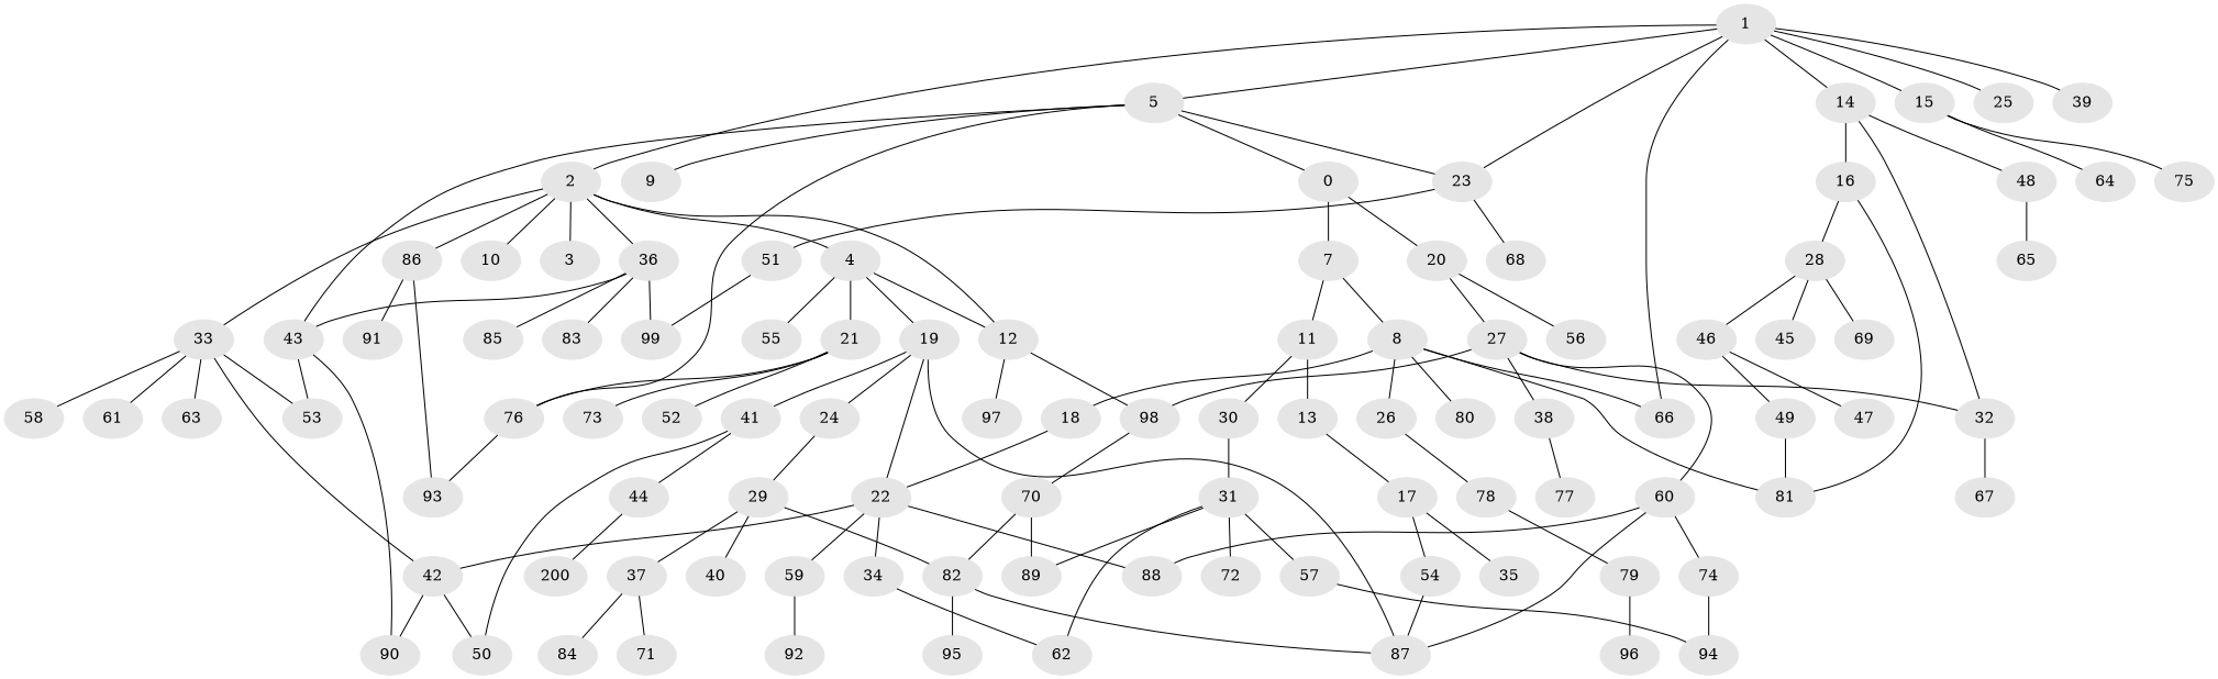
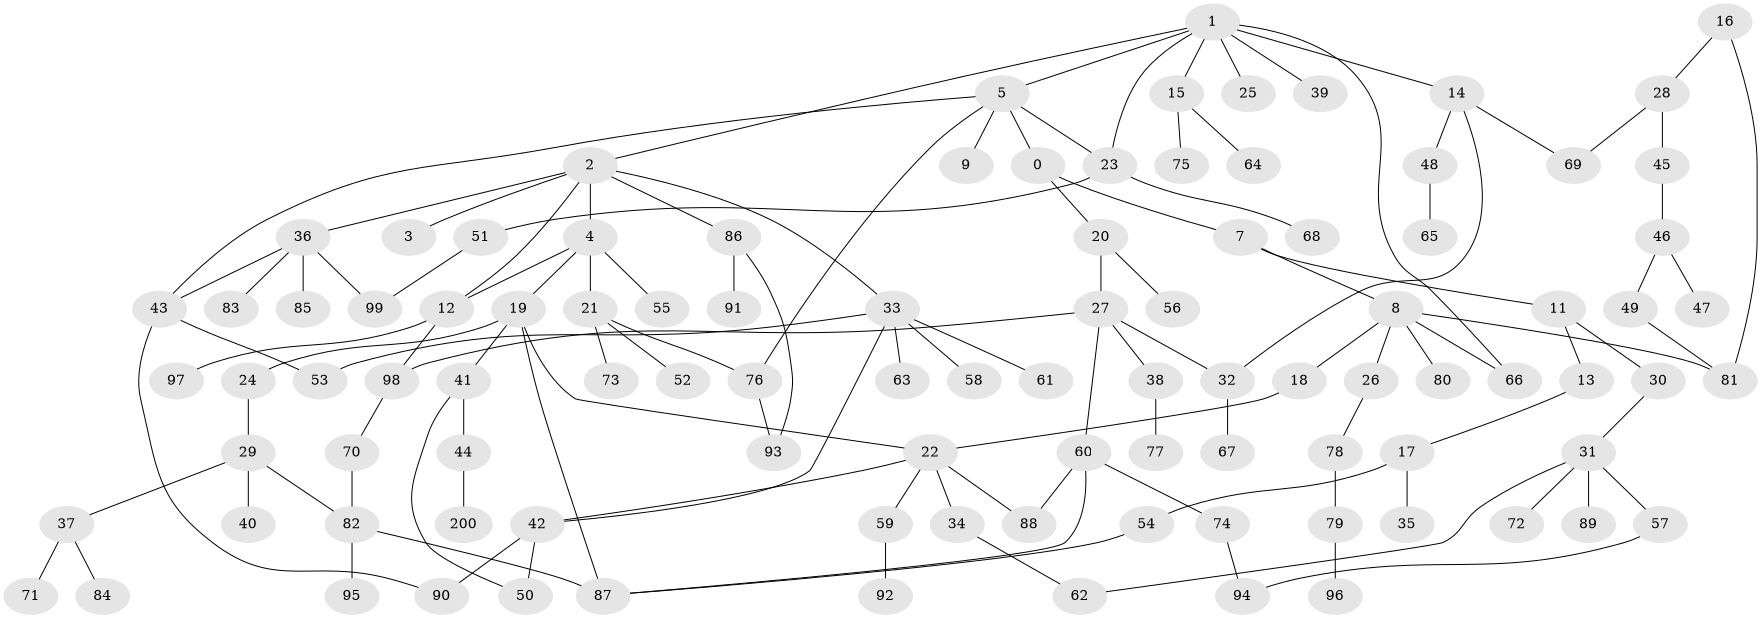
  graph {
    node [color=gray90 style=filled]
    1
    2
    5
    14
    15
    23
    25
    39
    66
    3
    4
-   10
    12
    33
    36
    86
    n17 [label=0]
    9
    43
    76
    16
    32
    48
    64
    75
    51
    68
    19
    21
    55
    97
    98
    42
    53
    58
    61
    63
    83
    85
    99
    93
    91
    22
    24
    41
    87
    52
    73
    7
    20
    90
    8
    11
    27
    56
    18
    26
    80
    81
    13
    30
    78
    17
    31
    70
    35
    54
    28
    67
    65
    45
    46
    69
    34
    59
    88
    29
    44
    50
    38
    60
    62
    92
    40
    37
    82
    79
    77
    74
    47
    49
    71
    84
    95
    57
    72
    89
    94
    n99 [label=200]
    96
    1 -- 2
    1 -- 5
    1 -- 14
    1 -- 15
    1 -- 23
    1 -- 25
    1 -- 39
    1 -- 66
    2 -- 3
    2 -- 4
-   2 -- 10
    2 -- 12
    2 -- 33
    2 -- 36
    2 -- 86
    5 -- 23
    5 -- n17
    5 -- 9
    5 -- 43
    5 -- 76
-   14 -- 16
+   14 -- 69
    14 -- 32
    14 -- 48
    15 -- 64
    15 -- 75
    23 -- 51
    23 -- 68
    4 -- 12
    4 -- 19
    4 -- 21
    4 -- 55
    12 -- 97
    12 -- 98
    33 -- 42
    33 -- 53
    33 -- 58
    33 -- 61
    33 -- 63
    36 -- 43
    36 -- 83
    36 -- 85
    36 -- 99
    86 -- 93
    86 -- 91
    n17 -- 7
    n17 -- 20
    43 -- 53
    43 -- 90
    76 -- 93
    16 -- 81
    16 -- 28
    32 -- 67
    48 -- 65
    51 -- 99
    19 -- 22
    19 -- 24
    19 -- 41
    19 -- 87
    21 -- 76
    21 -- 52
    21 -- 73
    98 -- 70
    42 -- 90
    42 -- 50
    22 -- 42
    22 -- 34
    22 -- 59
    22 -- 88
    24 -- 29
    41 -- 44
    41 -- 50
    7 -- 8
    7 -- 11
    20 -- 27
    20 -- 56
    8 -- 66
    8 -- 18
    8 -- 26
    8 -- 80
    8 -- 81
    11 -- 13
    11 -- 30
    27 -- 32
    27 -- 98
    27 -- 38
    27 -- 60
    18 -- 22
    26 -- 78
    13 -- 17
    30 -- 31
    78 -- 79
    17 -- 35
    17 -- 54
    31 -- 62
    31 -- 57
    31 -- 72
    31 -- 89
    70 -- 82
-   70 -- 89
    54 -- 87
    28 -- 45
-   28 -- 46
+   45 -- 46
    28 -- 69
    46 -- 47
    46 -- 49
    34 -- 62
    59 -- 92
    29 -- 40
    29 -- 37
    29 -- 82
    44 -- n99
    38 -- 77
    60 -- 87
    60 -- 88
    60 -- 74
    37 -- 71
    37 -- 84
    82 -- 87
    82 -- 95
    79 -- 96
    74 -- 94
    49 -- 81
    57 -- 94
  }
